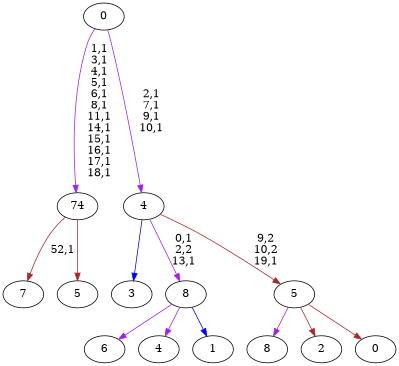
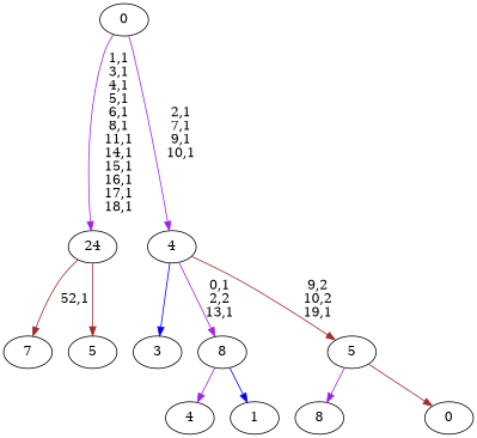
  digraph {
    edge [color=purple]
    n1 [label=8]
    n2 [label=7]
-   n3 [label=6]
    n4 [label=5]
-   24 [label=74]
+   24
    n6 [label=4]
    n7 [label=3]
-   n8 [label=2]
    n9 [label=1]
    8
    n11 [label=0]
    5
    4
    0
    24 -> n2 [color=brown label="52,1"]
    24 -> n4 [color=brown]
-   8 -> n3
    8 -> n6
    8 -> n9 [color=blue]
    5 -> n1
-   5 -> n8 [color=brown]
    5 -> n11 [color=brown]
    4 -> n7 [color=blue]
    4 -> 8 [label="0,1\n2,2\n13,1"]
    4 -> 5 [color=brown label="9,2\n10,2\n19,1"]
    0 -> 24 [label="1,1\n3,1\n4,1\n5,1\n6,1\n8,1\n11,1\n14,1\n15,1\n16,1\n17,1\n18,1"]
    0 -> 4 [label="2,1\n7,1\n9,1\n10,1"]
  }
